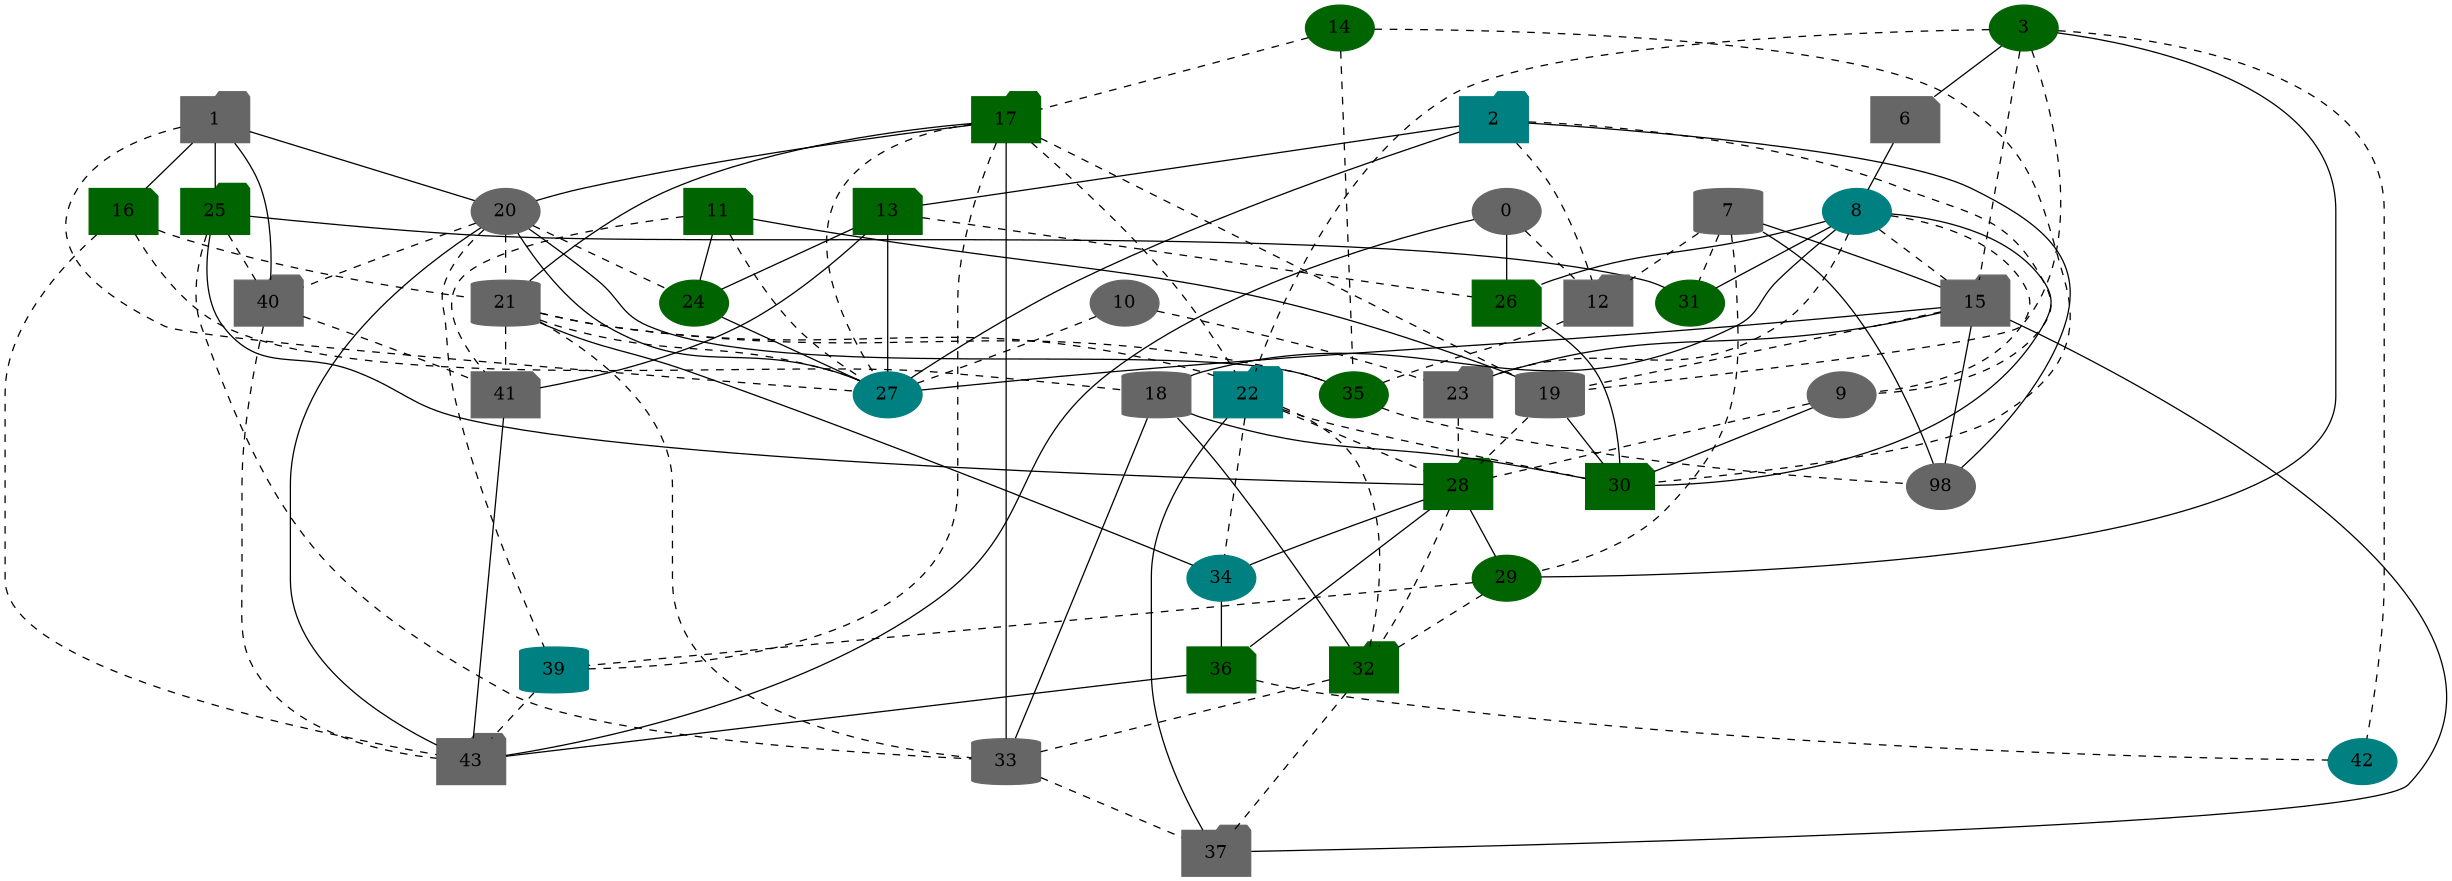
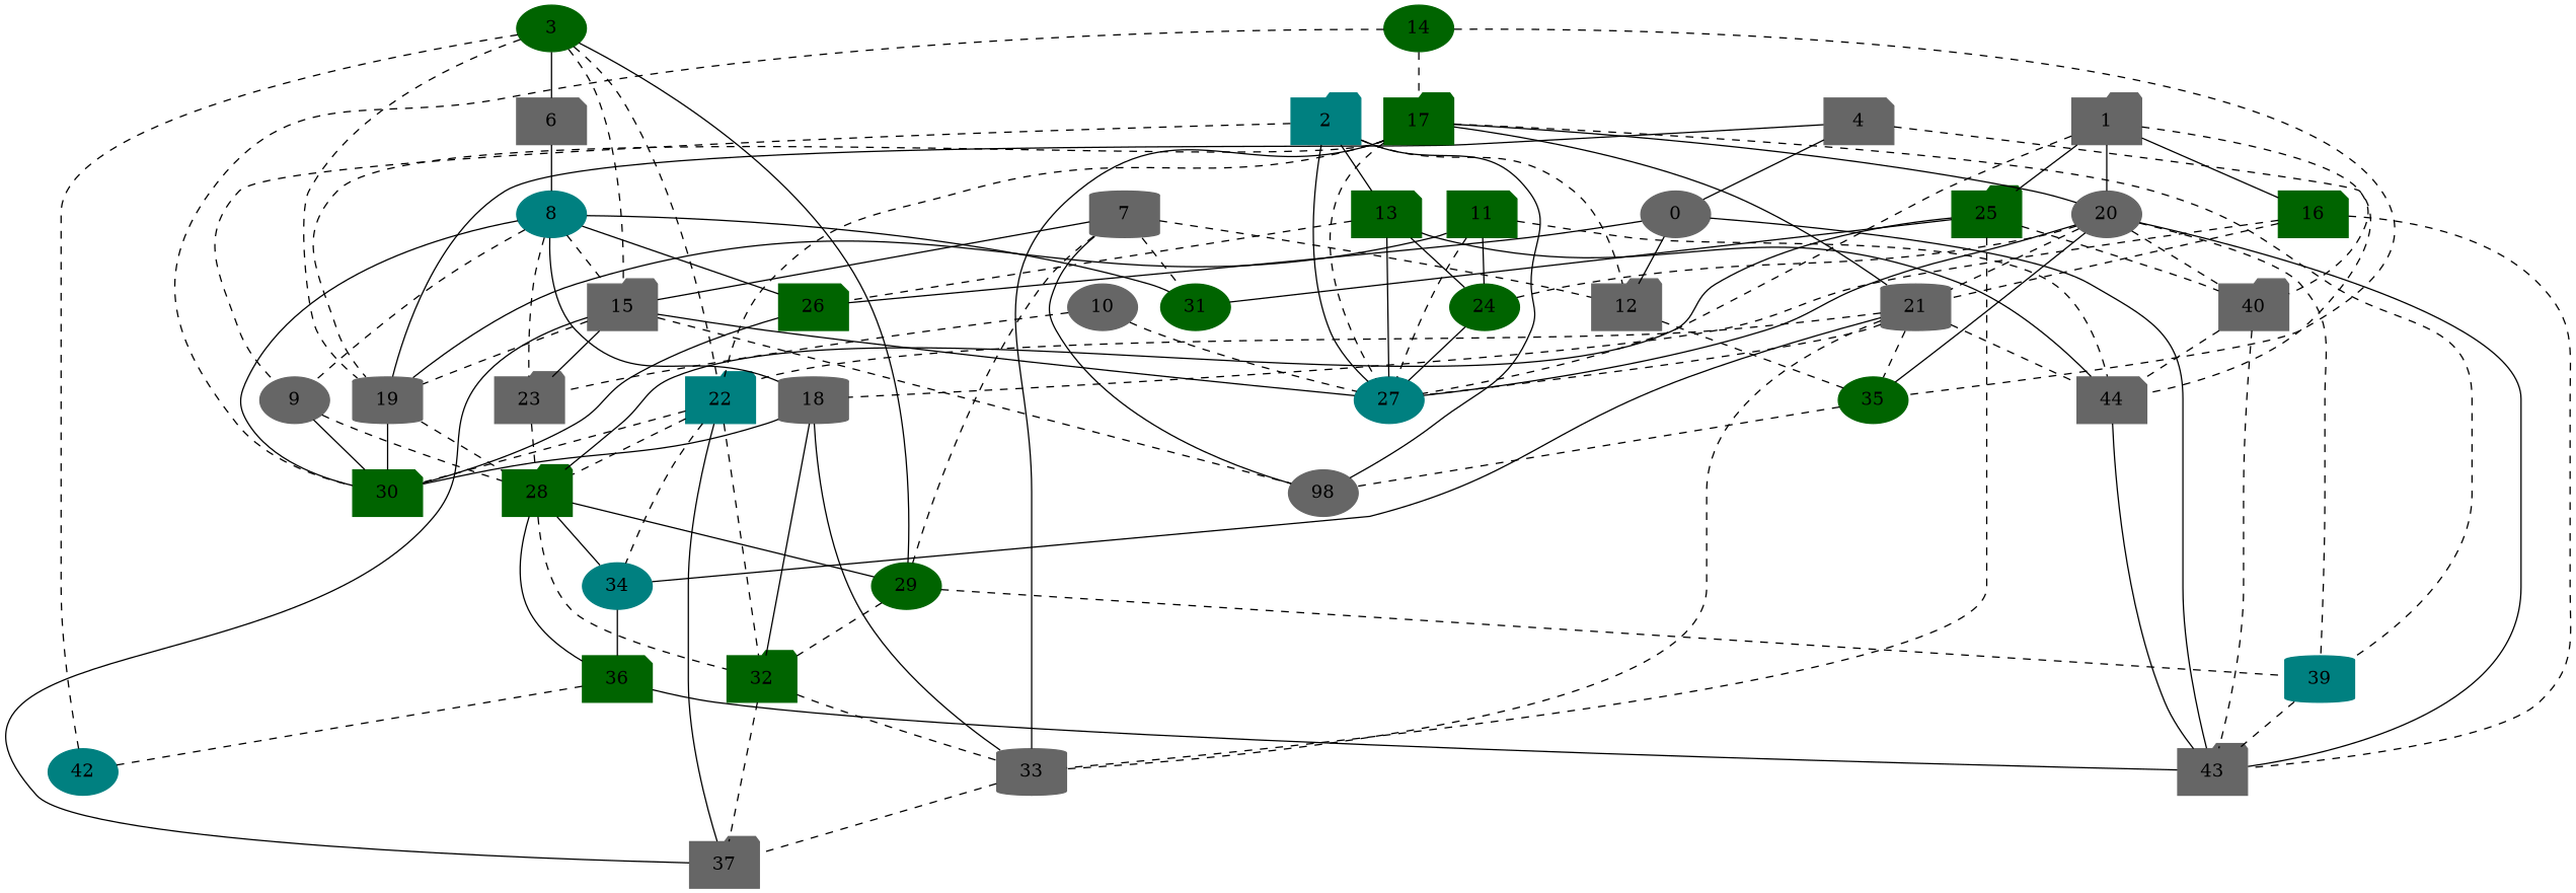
  graph {
    node [color=gray40 shape=ellipse style=filled]
    edge [style=dashed weight=1.0]
    1 [shape=folder]
    16 [color=darkgreen shape=note]
    20
    25 [color=darkgreen shape=folder]
    27 [color=teal]
    40 [shape=folder]
    43 [shape=folder]
    18 [shape=cylinder]
    21 [shape=cylinder]
    24 [color=darkgreen]
    35 [color=darkgreen]
    39 [color=teal shape=cylinder]
    31 [color=darkgreen]
    28 [color=darkgreen shape=folder]
    33 [shape=cylinder]
-   41 [shape=note]
+   41 [shape=note label=44]
    2 [color=teal shape=folder]
    9
    12 [shape=folder]
    13 [color=darkgreen shape=note]
    n21 [label=98]
    30 [color=darkgreen shape=note]
    26 [color=darkgreen shape=note]
    3 [color=darkgreen]
    6 [shape=note]
    15 [shape=folder]
    19 [shape=cylinder]
    22 [color=teal shape=folder]
    29 [color=darkgreen]
    42 [color=teal]
    8 [color=teal]
    23 [shape=folder]
    37 [shape=folder]
    32 [color=darkgreen shape=folder]
    34 [color=teal]
+   4 [shape=note]
    n37 [label=0]
    7 [shape=cylinder]
    36 [color=darkgreen shape=note]
    10
    11 [color=darkgreen shape=note]
    14 [color=darkgreen]
    17 [color=darkgreen shape=folder]
    1 -- 16 [style=solid]
    1 -- 20 [style=solid]
    1 -- 25 [style=solid]
    1 -- 27
-   1 -- 40 [style=solid]
+   1 -- 40
    16 -- 43
    16 -- 18
    16 -- 21
    20 -- 27 [style=solid]
    20 -- 40
    20 -- 43 [style=solid]
    20 -- 21
    20 -- 24
    20 -- 35 [style=solid]
    20 -- 39
    25 -- 40
    25 -- 31 [style=solid]
    25 -- 28 [style=solid]
    25 -- 33
    40 -- 43
    40 -- 41
    18 -- 33 [style=solid]
    18 -- 30 [style=solid]
    18 -- 32 [style=solid]
    21 -- 27
    21 -- 35
    21 -- 33
    21 -- 41
    21 -- 22
    21 -- 34 [style=solid]
    24 -- 27 [style=solid]
    35 -- n21 [weight=2.0]
    39 -- 43
    28 -- 29 [style=solid]
    28 -- 32
    28 -- 34 [style=solid]
    28 -- 36 [style=solid]
    33 -- 37
    41 -- 43 [style=solid]
    2 -- 27 [style=solid]
    2 -- 9
    2 -- 12
    2 -- 13 [style=solid weight=2.0]
    2 -- n21 [style=solid]
    9 -- 28
    9 -- 30 [style=solid]
    12 -- 35
    13 -- 27 [style=solid]
    13 -- 24 [style=solid]
    13 -- 41 [style=solid]
    13 -- 26
    26 -- 30 [style=solid]
    3 -- 6 [style=solid weight=2.0]
    3 -- 15
    3 -- 19
    3 -- 22
    3 -- 29 [style=solid]
    3 -- 42 [weight=2.0]
    6 -- 8 [style=solid]
    15 -- 27 [style=solid]
-   15 -- n21 [style=solid weight=2.0]
+   15 -- n21 [weight=2.0]
    15 -- 19
    15 -- 23 [style=solid]
    15 -- 37 [style=solid]
    19 -- 28
    19 -- 30 [style=solid]
    22 -- 28
    22 -- 30
    22 -- 37 [style=solid]
    22 -- 32
    22 -- 34
    29 -- 39
    29 -- 32
    8 -- 18 [style=solid]
    8 -- 31 [style=solid weight=2.0]
    8 -- 9
    8 -- 30 [style=solid]
    8 -- 26 [style=solid]
    8 -- 15
    8 -- 23
    23 -- 28 [weight=2.0]
    32 -- 33
    32 -- 37
    34 -- 36 [style=solid]
+   4 -- 41 [weight=2.0]
+   4 -- 19 [style=solid]
+   4 -- n37 [style=solid]
    n37 -- 43 [style=solid]
-   n37 -- 12
+   n37 -- 12 [style=solid]
    n37 -- 26 [style=solid]
    7 -- 31
    7 -- 12 [weight=2.0]
    7 -- n21 [style=solid]
    7 -- 15 [style=solid]
    7 -- 29
    36 -- 43 [style=solid weight=2.0]
    36 -- 42
    10 -- 27
    10 -- 23
    11 -- 27
    11 -- 24 [style=solid]
    11 -- 41
    11 -- 19 [style=solid]
    14 -- 35
    14 -- 30
    14 -- 17
    17 -- 20 [style=solid]
    17 -- 27
    17 -- 21 [style=solid]
    17 -- 39
    17 -- 33 [style=solid weight=2.0]
    17 -- 19
    17 -- 22
  }
